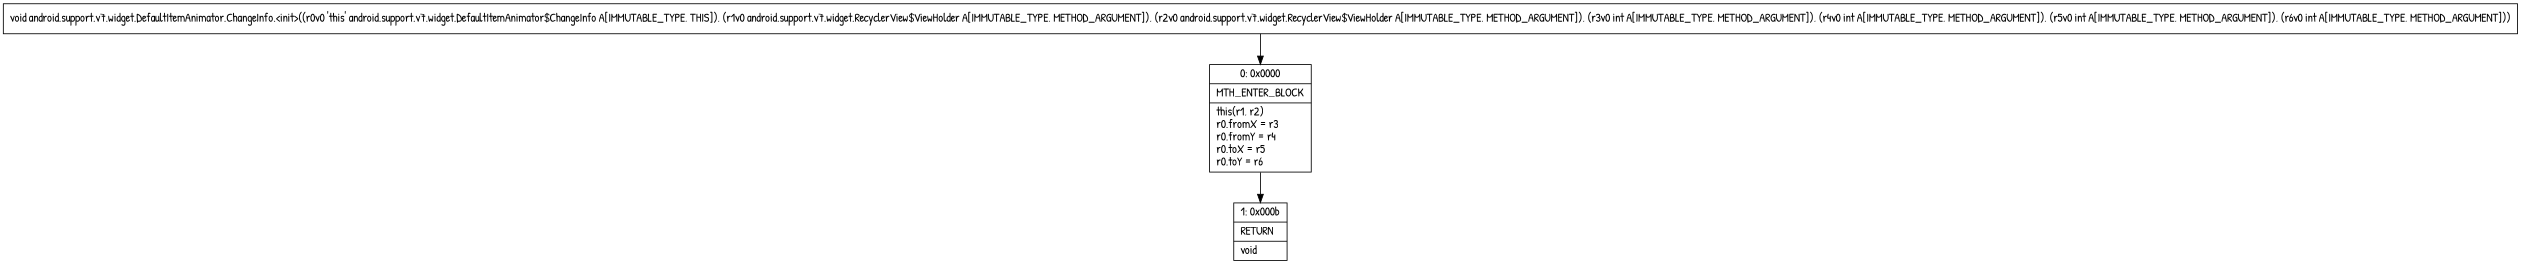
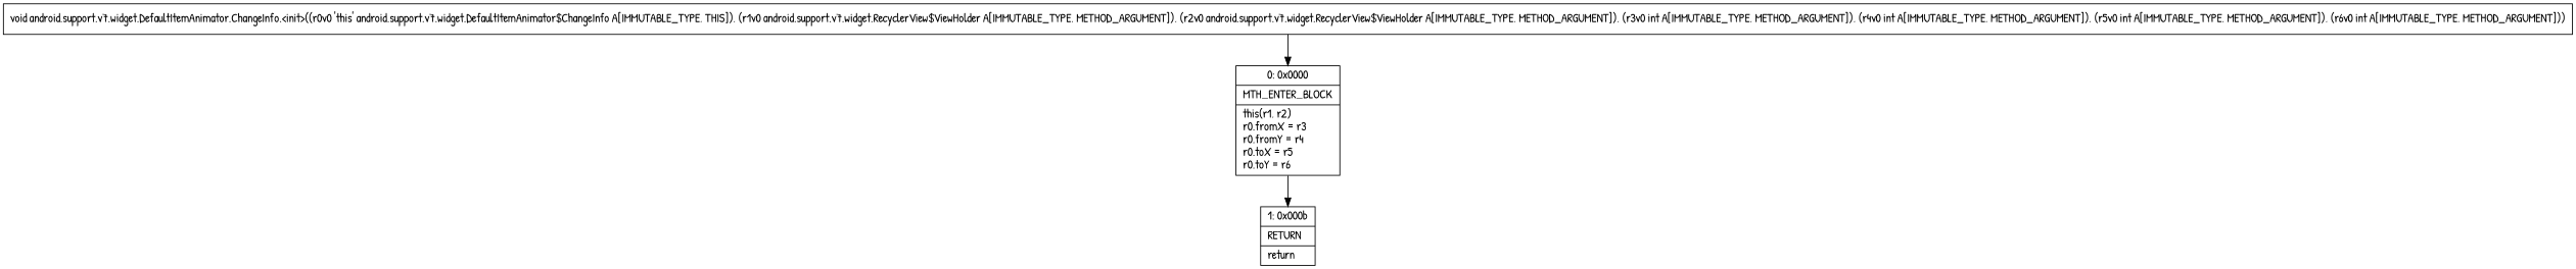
  digraph {
    fontname="Patrick Hand"
    node [shape=record fontname="Patrick Hand"]
    edge [fontname="Patrick Hand"]
    n1 [label="{0\:\ 0x0000|MTH_ENTER_BLOCK\l|this(r1, r2)\lr0.fromX = r3\lr0.fromY = r4\lr0.toX = r5\lr0.toY = r6\l}"]
-   n2 [label="{1\:\ 0x000b|RETURN\l|void\l}"]
+   n2 [label="{1\:\ 0x000b|RETURN\l|return\l}"]
    n3 [label="{void android.support.v7.widget.DefaultItemAnimator.ChangeInfo.\<init\>((r0v0 'this' android.support.v7.widget.DefaultItemAnimator$ChangeInfo A[IMMUTABLE_TYPE, THIS]), (r1v0 android.support.v7.widget.RecyclerView$ViewHolder A[IMMUTABLE_TYPE, METHOD_ARGUMENT]), (r2v0 android.support.v7.widget.RecyclerView$ViewHolder A[IMMUTABLE_TYPE, METHOD_ARGUMENT]), (r3v0 int A[IMMUTABLE_TYPE, METHOD_ARGUMENT]), (r4v0 int A[IMMUTABLE_TYPE, METHOD_ARGUMENT]), (r5v0 int A[IMMUTABLE_TYPE, METHOD_ARGUMENT]), (r6v0 int A[IMMUTABLE_TYPE, METHOD_ARGUMENT])) }"]
    n1 -> n2
    n3 -> n1
  }
